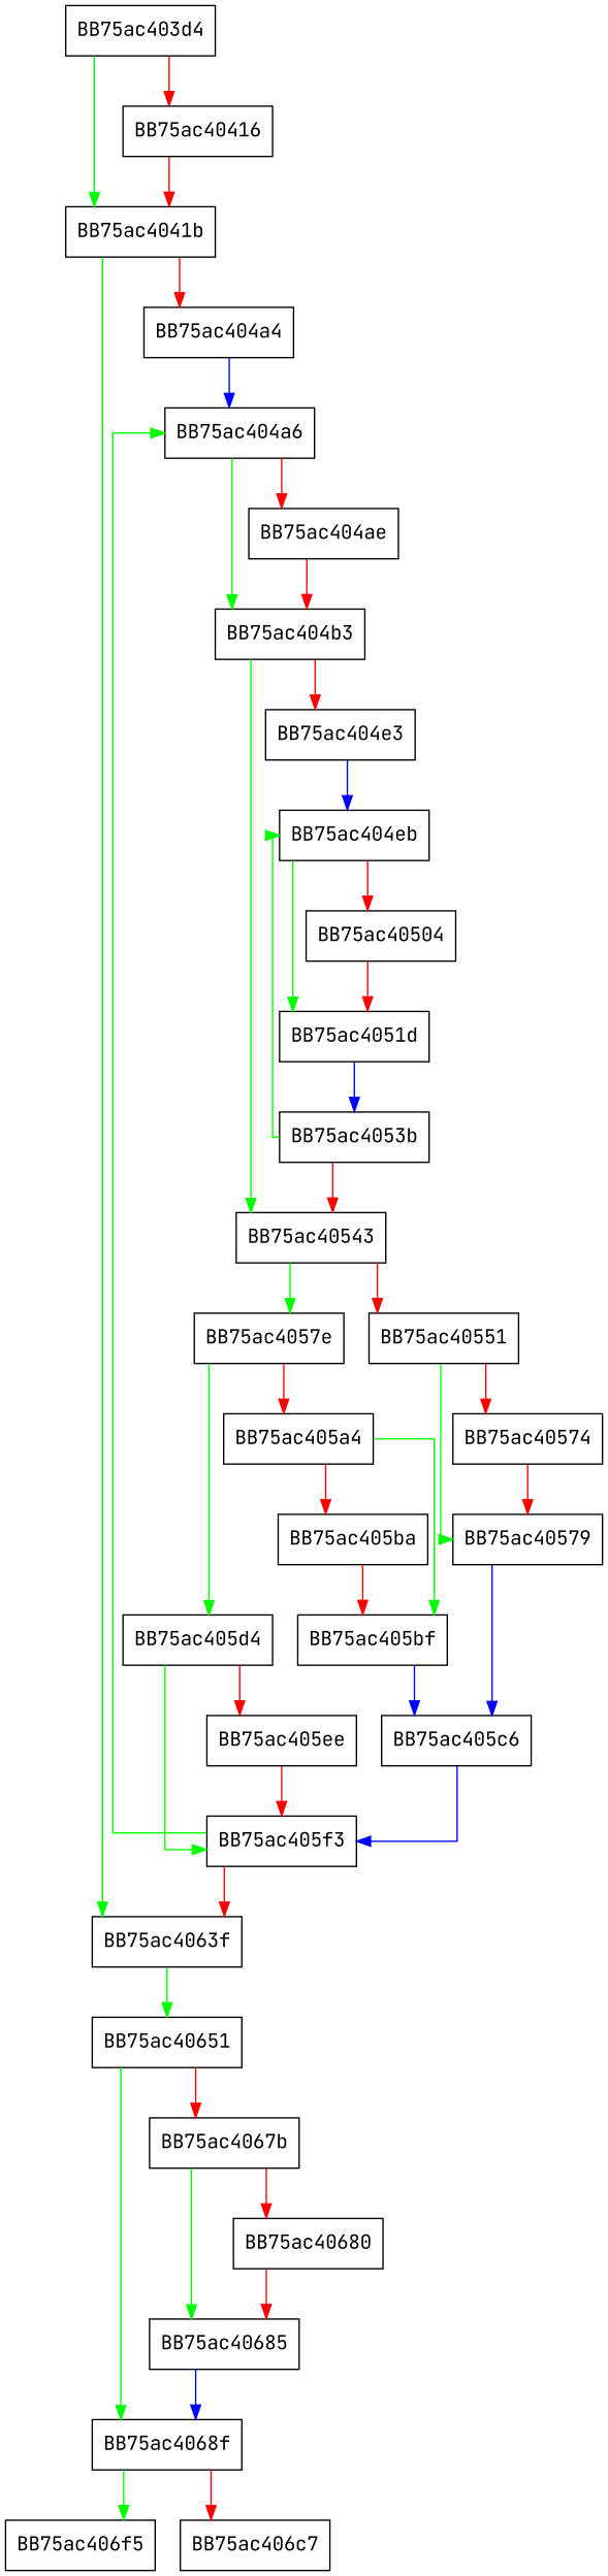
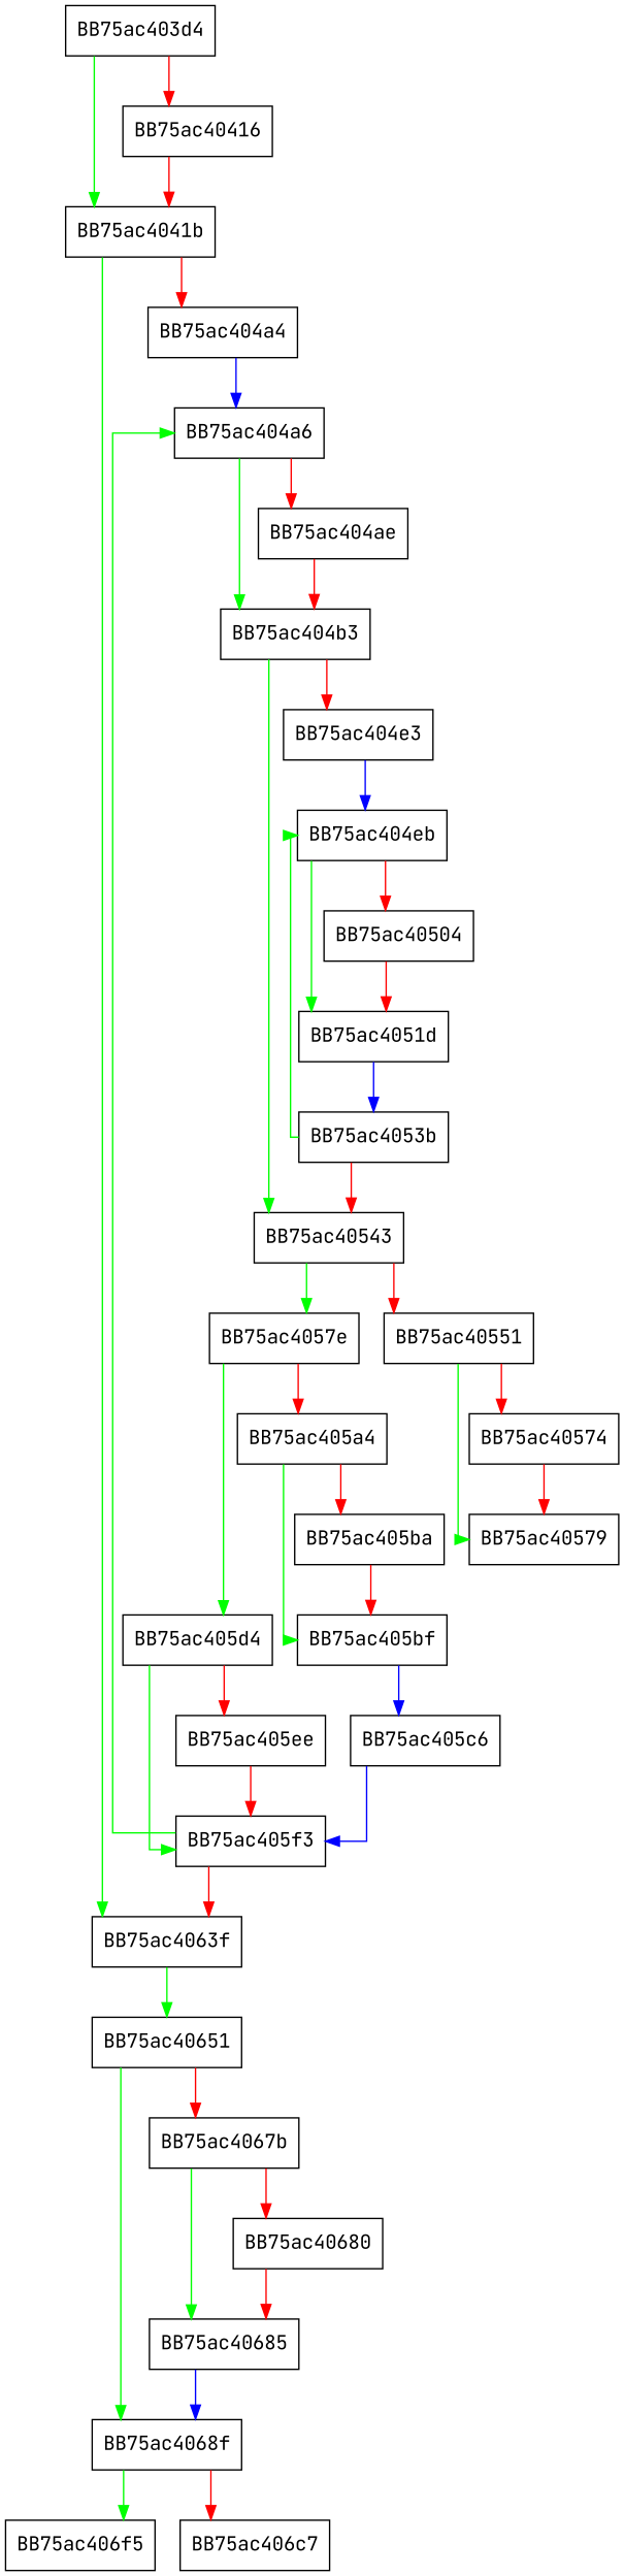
  digraph {
    fontname="JetBrains Mono"
    splines=ortho
    node [fontname="JetBrains Mono" shape=box]
    edge [color=red fontname="JetBrains Mono"]
    BB75ac403d4
    BB75ac4041b
    BB75ac40416
    BB75ac4063f
    BB75ac404a4
    BB75ac40651
    BB75ac404a6
    BB75ac4068f
    BB75ac4067b
    BB75ac404b3
    BB75ac404ae
    BB75ac40543
    BB75ac404e3
    BB75ac4057e
    BB75ac40551
    BB75ac404eb
    BB75ac405d4
    BB75ac405a4
    BB75ac40579
    BB75ac40574
    BB75ac4051d
    BB75ac40504
    BB75ac4053b
    BB75ac405f3
    BB75ac405ee
    BB75ac405bf
    BB75ac405ba
    BB75ac405c6
    BB75ac406f5
    BB75ac406c7
    BB75ac40685
    BB75ac40680
    BB75ac403d4 -> BB75ac4041b [color=green]
    BB75ac403d4 -> BB75ac40416
    BB75ac4041b -> BB75ac4063f [color=green]
    BB75ac4041b -> BB75ac404a4
    BB75ac40416 -> BB75ac4041b
    BB75ac4063f -> BB75ac40651 [color=green]
    BB75ac404a4 -> BB75ac404a6 [color=blue]
    BB75ac40651 -> BB75ac4068f [color=green]
    BB75ac40651 -> BB75ac4067b
    BB75ac404a6 -> BB75ac404b3 [color=green]
    BB75ac404a6 -> BB75ac404ae
    BB75ac4068f -> BB75ac406f5 [color=green]
    BB75ac4068f -> BB75ac406c7
    BB75ac4067b -> BB75ac40685 [color=green]
    BB75ac4067b -> BB75ac40680
    BB75ac404b3 -> BB75ac40543 [color=green]
    BB75ac404b3 -> BB75ac404e3
    BB75ac404ae -> BB75ac404b3
    BB75ac40543 -> BB75ac4057e [color=green]
    BB75ac40543 -> BB75ac40551
    BB75ac404e3 -> BB75ac404eb [color=blue]
    BB75ac4057e -> BB75ac405d4 [color=green]
    BB75ac4057e -> BB75ac405a4
    BB75ac40551 -> BB75ac40579 [color=green]
    BB75ac40551 -> BB75ac40574
    BB75ac404eb -> BB75ac4051d [color=green]
    BB75ac404eb -> BB75ac40504
    BB75ac405d4 -> BB75ac405f3 [color=green]
    BB75ac405d4 -> BB75ac405ee
    BB75ac405a4 -> BB75ac405bf [color=green]
    BB75ac405a4 -> BB75ac405ba
-   BB75ac40579 -> BB75ac405c6 [color=blue]
    BB75ac40574 -> BB75ac40579
    BB75ac4051d -> BB75ac4053b [color=blue]
    BB75ac40504 -> BB75ac4051d
    BB75ac4053b -> BB75ac40543
    BB75ac4053b -> BB75ac404eb [color=green]
    BB75ac405f3 -> BB75ac4063f
    BB75ac405f3 -> BB75ac404a6 [color=green]
    BB75ac405ee -> BB75ac405f3
    BB75ac405bf -> BB75ac405c6 [color=blue]
    BB75ac405ba -> BB75ac405bf
    BB75ac405c6 -> BB75ac405f3 [color=blue]
    BB75ac40685 -> BB75ac4068f [color=blue]
    BB75ac40680 -> BB75ac40685
  }
